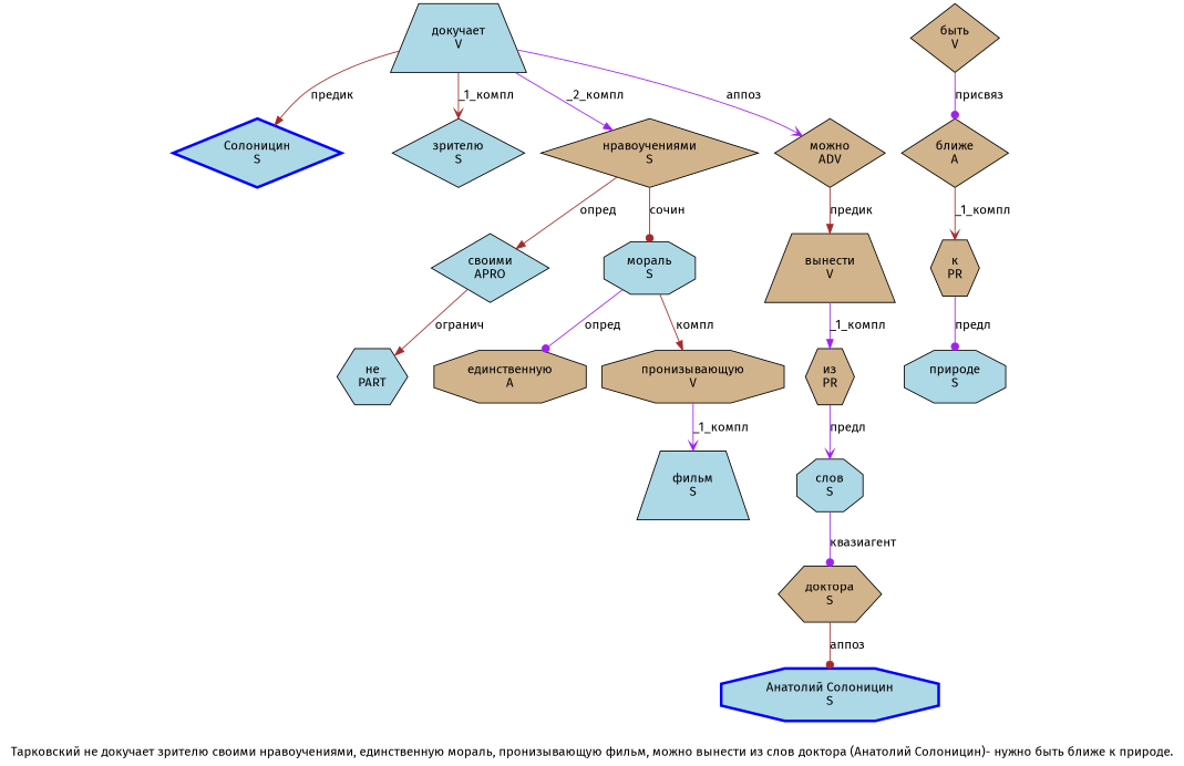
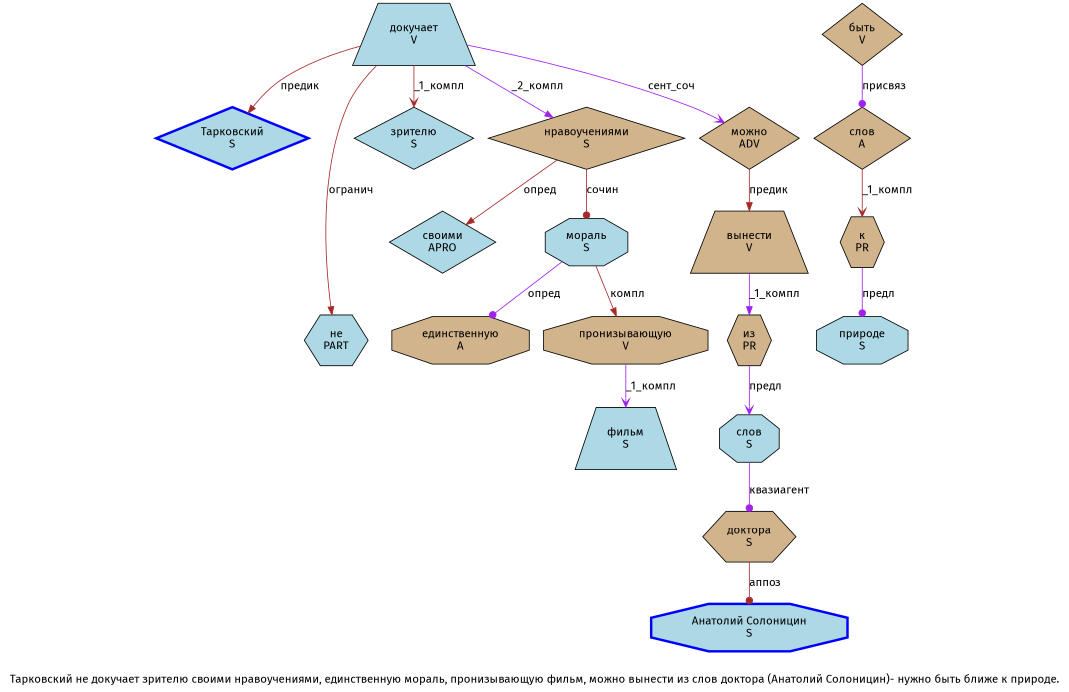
  digraph {
    fontname="Fira Sans"
    label="Тарковский не докучает зрителю своими нравоучениями, единственную мораль, пронизывающую фильм, можно вынести из слов доктора (Анатолий Солоницин)- нужно быть ближе к природе."
    node [fillcolor=lightblue fontname="Fira Sans" penwidth=1 shape=diamond style=filled]
    edge [arrowhead=normal color=brown fontname="Fira Sans"]
-   n1 [color=blue label="Солоницин\nS" penwidth=3]
+   n1 [color=blue label="Тарковский\nS" penwidth=3]
    n2 [label="не\nPART" shape=hexagon]
    n3 [label="докучает\nV" shape=trapezium]
    n4 [label="зрителю\nS"]
    n5 [fillcolor=tan label="нравоучениями\nS"]
    n6 [fillcolor=tan label="можно\nADV"]
    n7 [label="своими\nAPRO"]
    n8 [label="мораль\nS" shape=octagon]
    n9 [fillcolor=tan label="вынести\nV" shape=trapezium]
    n10 [fillcolor=tan label="единственную\nA" shape=octagon]
    n11 [fillcolor=tan label="пронизывающую\nV" shape=octagon]
    n12 [label="фильм\nS" shape=trapezium]
    n13 [fillcolor=tan label="из\nPR" shape=hexagon]
    n14 [label="слов\nS" shape=octagon]
    n15 [fillcolor=tan label="доктора\nS" shape=hexagon]
    n16 [color=blue label="Анатолий Солоницин\nS" penwidth=3 shape=octagon]
    n17 [fillcolor=tan label="быть\nV"]
-   n18 [fillcolor=tan label="ближе\nA"]
+   n18 [fillcolor=tan label="слов\nA"]
    n19 [fillcolor=tan label="к\nPR" shape=hexagon]
    n20 [label="природе\nS" shape=octagon]
    n3 -> n1 [label="предик"]
-   n7 -> n2 [label="огранич"]
+   n3 -> n2 [label="огранич"]
    n3 -> n4 [arrowhead=vee label="_1_компл"]
    n3 -> n5 [color=purple label="_2_компл"]
-   n3 -> n6 [arrowhead=vee color=purple label="аппоз"]
+   n3 -> n6 [arrowhead=vee color=purple label="сент_соч"]
    n5 -> n7 [label="опред"]
    n5 -> n8 [arrowhead=dot label="сочин"]
    n6 -> n9 [label="предик"]
    n8 -> n10 [arrowhead=dot color=purple label="опред"]
    n8 -> n11 [label="компл"]
    n9 -> n13 [color=purple label="_1_компл"]
    n11 -> n12 [arrowhead=vee color=purple label="_1_компл"]
    n13 -> n14 [arrowhead=vee color=purple label="предл"]
    n14 -> n15 [arrowhead=dot color=purple label="квазиагент"]
    n15 -> n16 [arrowhead=dot label="аппоз"]
    n17 -> n18 [arrowhead=dot color=purple label="присвяз"]
    n18 -> n19 [arrowhead=vee label="_1_компл"]
    n19 -> n20 [arrowhead=dot color=purple label="предл"]
  }
